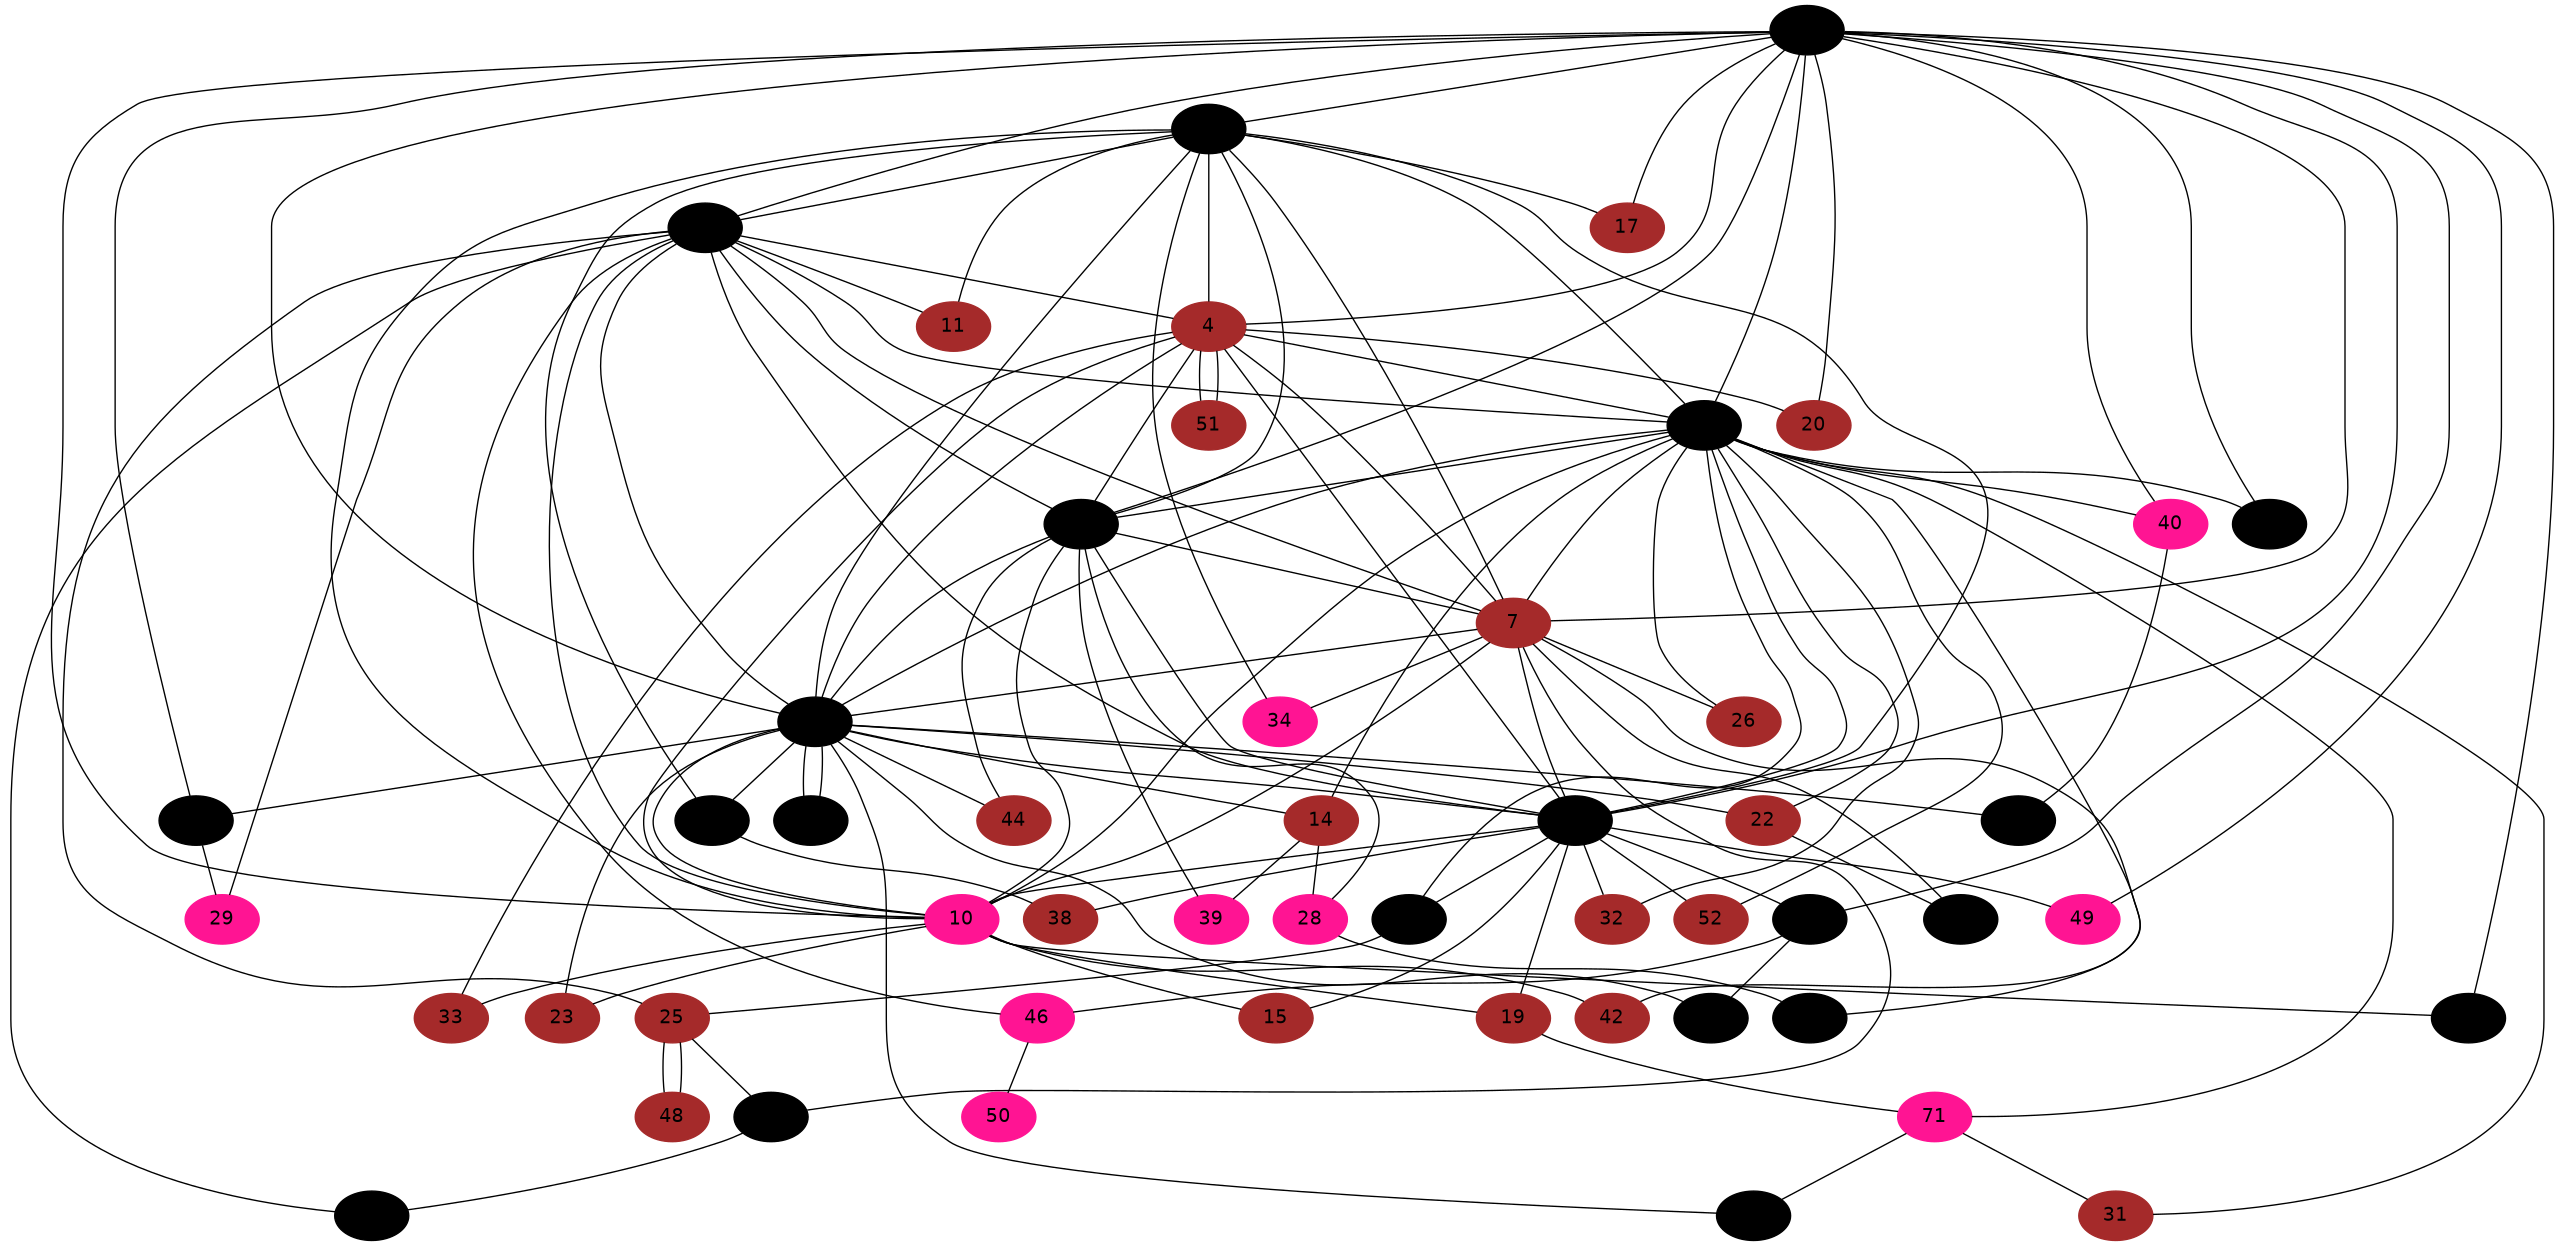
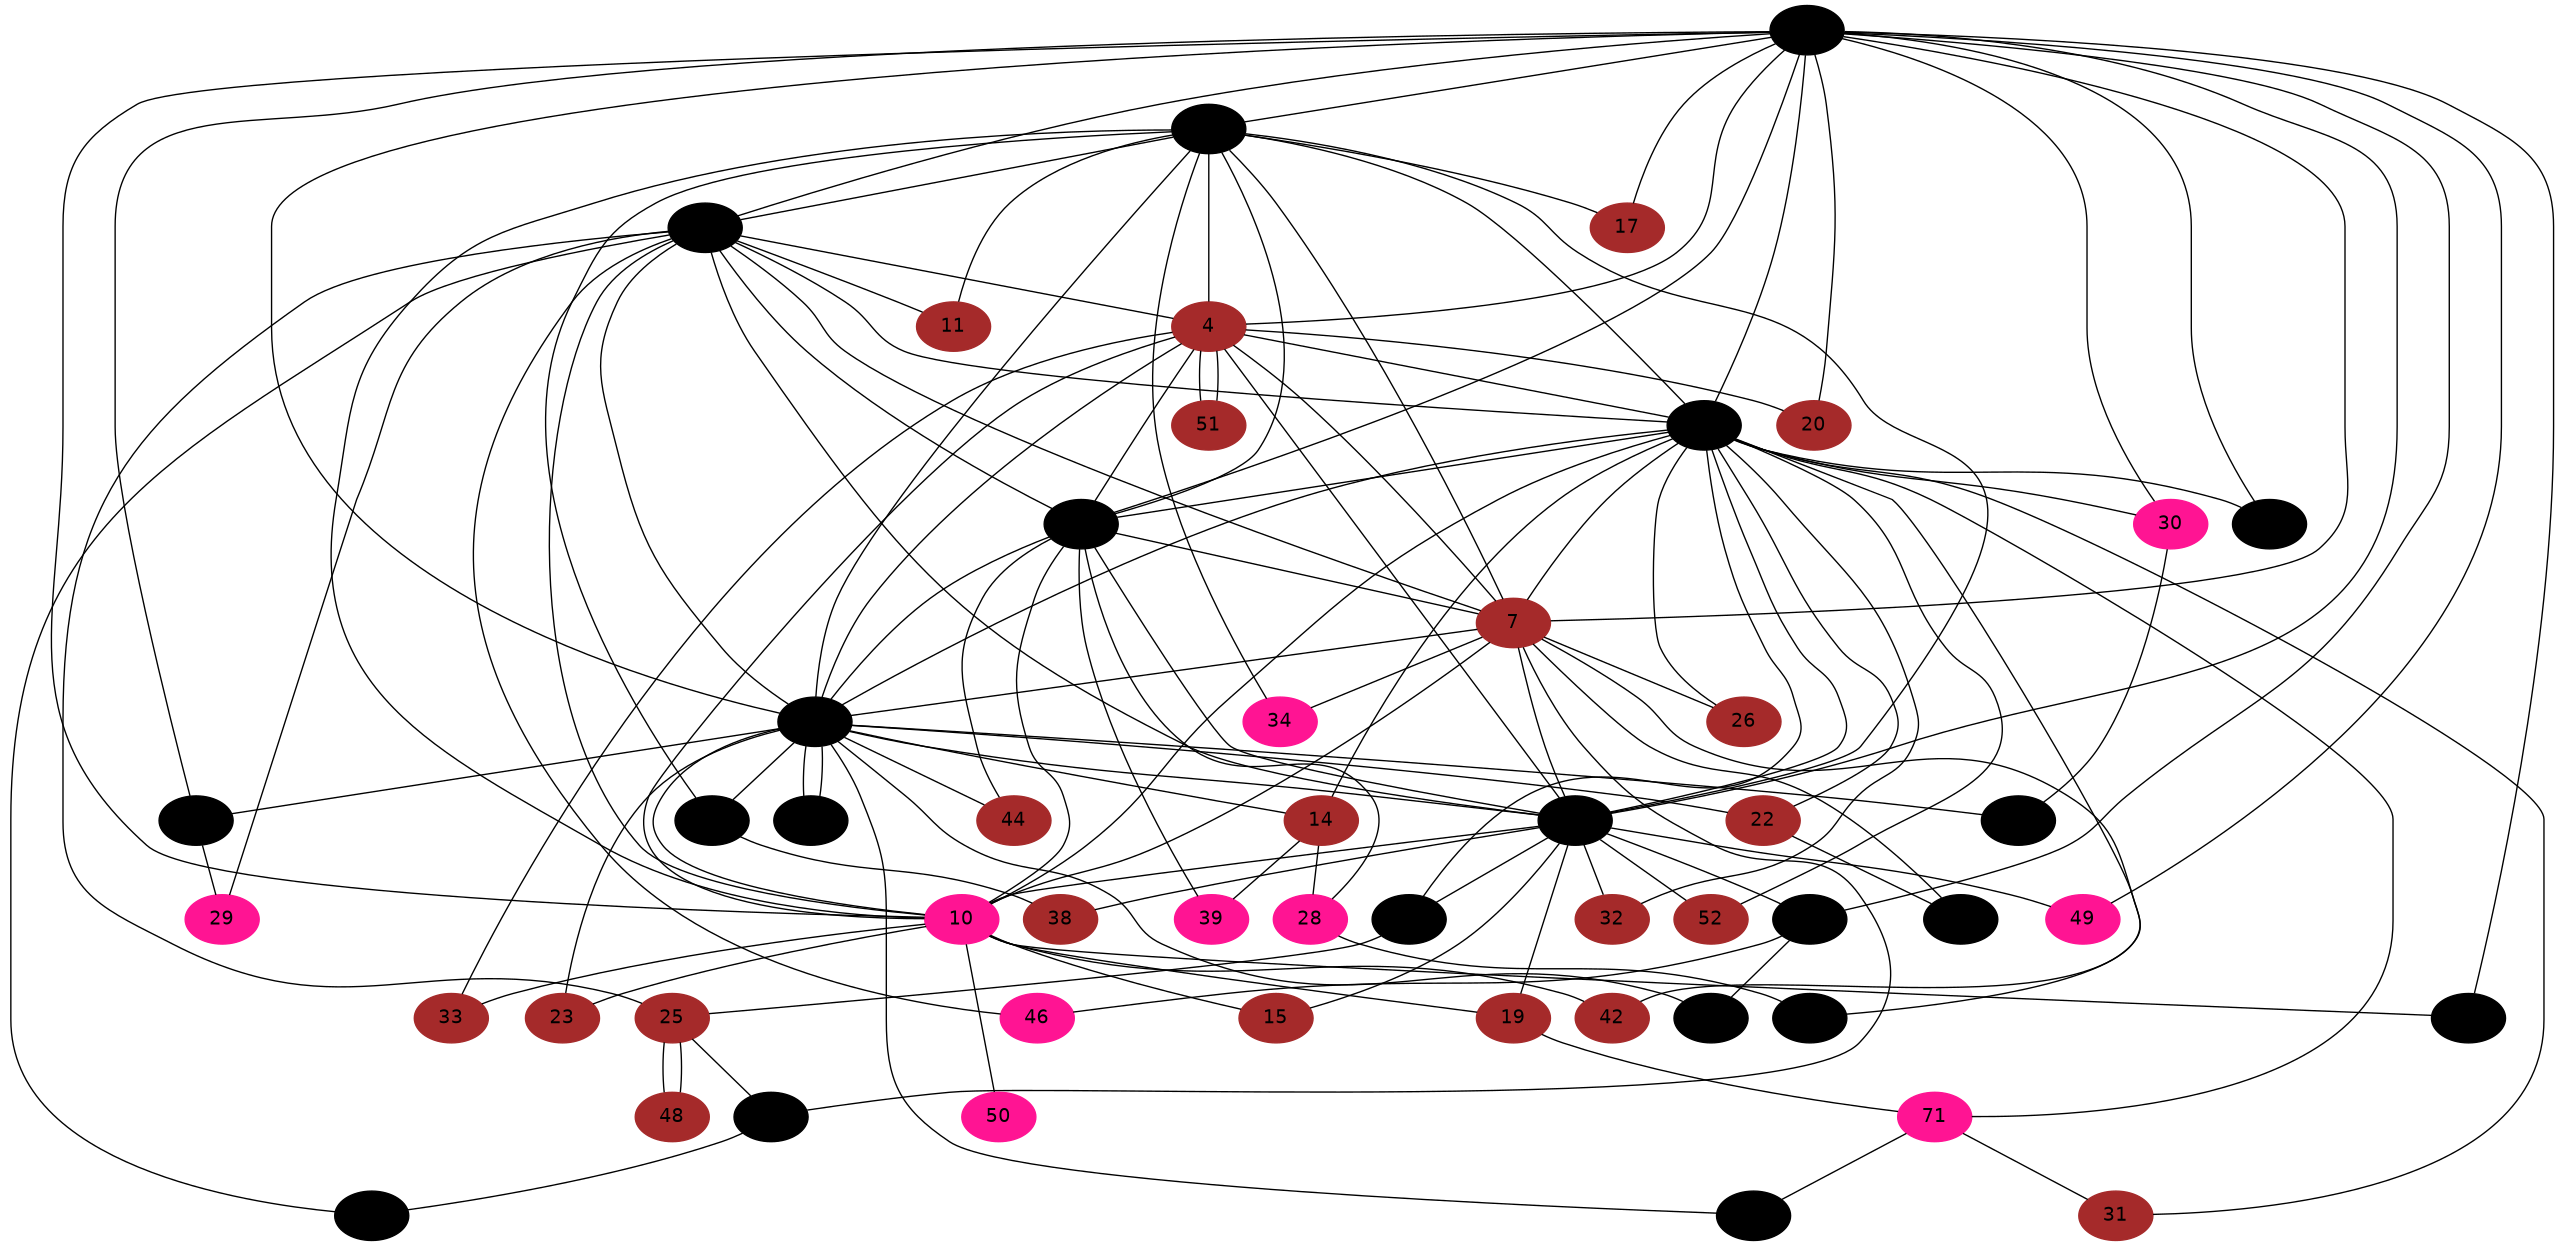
  graph {
    fontname="DejaVu Sans"
    node [color=black fontname="DejaVu Sans" style=filled]
    edge [fontname="DejaVu Sans"]
    1
    2
    3
    4 [color=brown]
    5
    6
    7 [color=brown]
    8
    9
    10 [color=deeppink]
    12
    16
    17 [color=brown]
    20 [color=brown]
-   30 [color=deeppink label=40]
+   30 [color=deeppink]
    41
    47
    49 [color=deeppink]
    11 [color=brown]
    13
    34 [color=deeppink]
    25 [color=brown]
    29 [color=deeppink]
    36
    46 [color=deeppink]
    33 [color=brown]
    51 [color=brown]
    14 [color=brown]
    18
    n30 [color=deeppink label=71]
    22 [color=brown]
    26 [color=brown]
    31 [color=brown]
    32 [color=brown]
    42 [color=brown]
    52 [color=brown]
    28 [color=deeppink]
    39 [color=deeppink]
    44 [color=brown]
    24
    27
    45
    23 [color=brown]
    35
    37
    43
    53
    15 [color=brown]
    19 [color=brown]
    38 [color=brown]
    50 [color=deeppink]
    48 [color=brown]
    1 -- 2
    1 -- 3
    1 -- 4
    1 -- 5
    1 -- 6
    1 -- 7
    1 -- 8
    1 -- 9
    1 -- 10
    1 -- 12
    1 -- 16
    1 -- 17
    1 -- 20
    1 -- 30
    1 -- 41
    1 -- 47
    1 -- 49
    2 -- 3
    2 -- 4
    2 -- 5
    2 -- 6
    2 -- 7
    2 -- 8
    2 -- 9
    2 -- 10
    2 -- 17
    2 -- 11
    2 -- 13
    2 -- 34
    3 -- 4
    3 -- 5
    3 -- 6
    3 -- 7
    3 -- 8
    3 -- 9
    3 -- 10
    3 -- 11
    3 -- 25
    3 -- 29
    3 -- 36
    3 -- 46
    4 -- 5
    4 -- 6
    4 -- 7
    4 -- 8
    4 -- 9
    4 -- 10
    4 -- 20
    4 -- 33
    4 -- 51
    4 -- 51
    5 -- 6
    5 -- 7
    5 -- 8
    5 -- 9
    5 -- 10
    5 -- 30
    5 -- 47
    5 -- 14
    5 -- 18
    5 -- n30
    5 -- 22
    5 -- 26
    5 -- 31
    5 -- 32
    5 -- 42
    5 -- 52
    6 -- 7
    6 -- 8
    6 -- 9
    6 -- 10
    6 -- 28
    6 -- 39
    6 -- 44
    7 -- 8
    7 -- 9
    7 -- 10
    7 -- 34
    7 -- 26
    7 -- 24
    7 -- 27
    7 -- 45
    8 -- 9
    8 -- 10
    8 -- 12
    8 -- 13
    8 -- 14
    8 -- 22
    8 -- 44
    8 -- 23
    8 -- 35
    8 -- 35
    8 -- 37
    8 -- 43
    8 -- 53
    9 -- 10
    9 -- 16
    9 -- 49
    9 -- 18
    9 -- 32
    9 -- 52
    9 -- 15
    9 -- 19
    9 -- 38
    10 -- 41
    10 -- 33
    10 -- 42
    10 -- 23
    10 -- 15
    10 -- 19
-   46 -- 50
+   10 -- 50
    12 -- 29
    16 -- 46
    16 -- 43
    30 -- 37
    13 -- 38
    25 -- 27
    25 -- 48
    25 -- 48
    14 -- 28
    14 -- 39
    18 -- 25
    n30 -- 31
    n30 -- 53
    22 -- 24
    28 -- 45
    27 -- 36
    19 -- n30
  }
